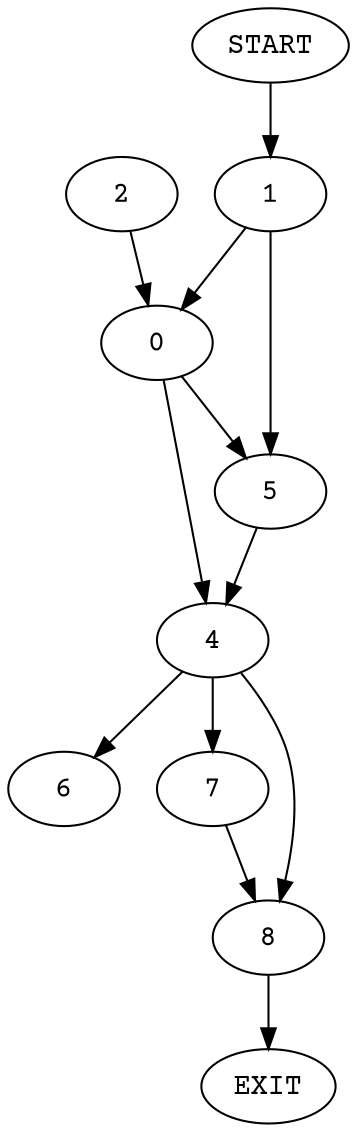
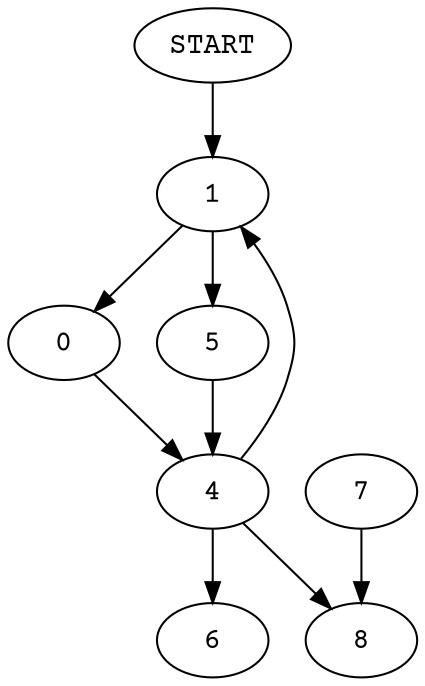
  digraph {
    fontname="Courier Prime"
    node [fontname="Courier Prime"]
    edge [fontname="Courier Prime"]
    n1 [label=START]
    1
    n3 [label=0]
    5
-   n5 [label=EXIT]
-   2
    4
    6
    7
    8
    n1 -> 1
    1 -> n3
    1 -> 5
-   n3 -> 5
    n3 -> 4
    5 -> 4
-   2 -> n3
    4 -> 6
-   4 -> 7
+   4 -> 1
    4 -> 8
    7 -> 8
-   8 -> n5
  }
